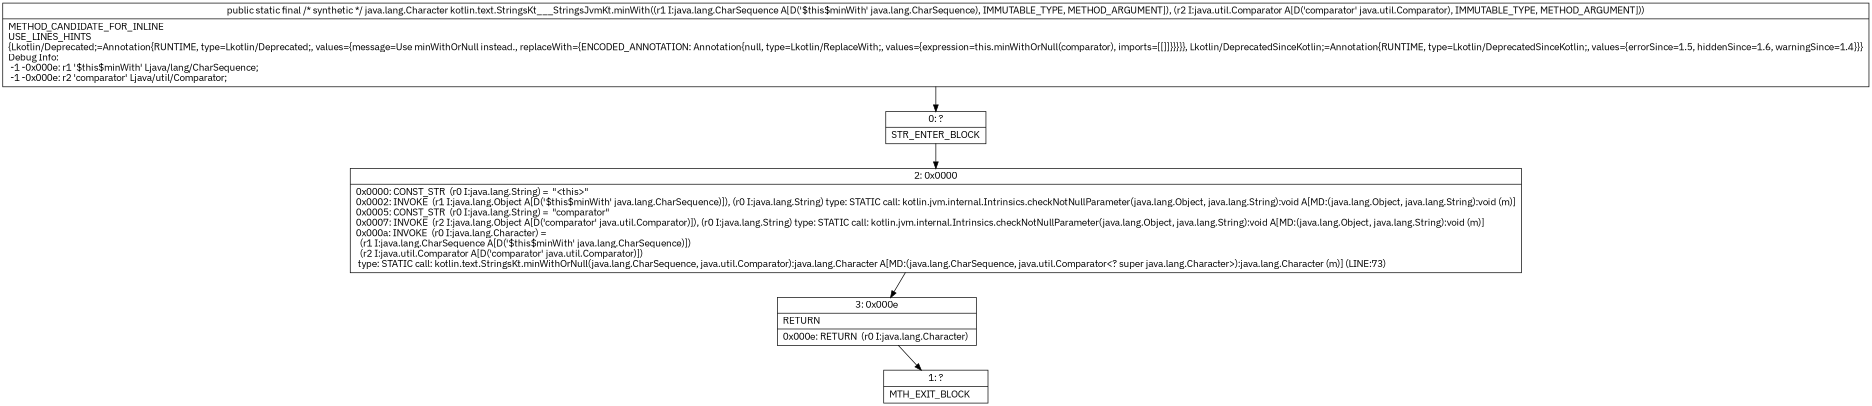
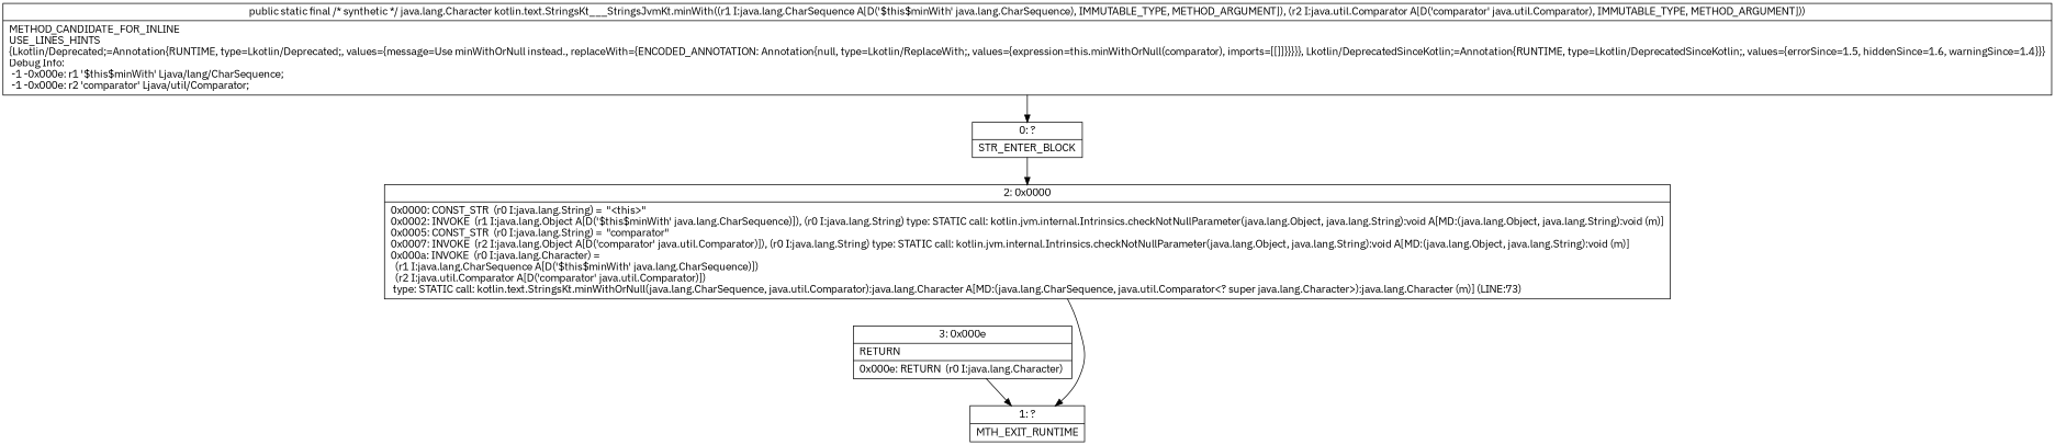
  digraph {
    fontname="IBM Plex Sans"
    node [fontname="IBM Plex Sans" shape=record]
    edge [fontname="IBM Plex Sans"]
    n1 [label="{0\:\ ?|STR_ENTER_BLOCK\l}"]
    n2 [label="{2\:\ 0x0000|0x0000: CONST_STR  (r0 I:java.lang.String) =  \"\<this\>\" \l0x0002: INVOKE  (r1 I:java.lang.Object A[D('$this$minWith' java.lang.CharSequence)]), (r0 I:java.lang.String) type: STATIC call: kotlin.jvm.internal.Intrinsics.checkNotNullParameter(java.lang.Object, java.lang.String):void A[MD:(java.lang.Object, java.lang.String):void (m)]\l0x0005: CONST_STR  (r0 I:java.lang.String) =  \"comparator\" \l0x0007: INVOKE  (r2 I:java.lang.Object A[D('comparator' java.util.Comparator)]), (r0 I:java.lang.String) type: STATIC call: kotlin.jvm.internal.Intrinsics.checkNotNullParameter(java.lang.Object, java.lang.String):void A[MD:(java.lang.Object, java.lang.String):void (m)]\l0x000a: INVOKE  (r0 I:java.lang.Character) = \l  (r1 I:java.lang.CharSequence A[D('$this$minWith' java.lang.CharSequence)])\l  (r2 I:java.util.Comparator A[D('comparator' java.util.Comparator)])\l type: STATIC call: kotlin.text.StringsKt.minWithOrNull(java.lang.CharSequence, java.util.Comparator):java.lang.Character A[MD:(java.lang.CharSequence, java.util.Comparator\<? super java.lang.Character\>):java.lang.Character (m)] (LINE:73)\l}"]
    n3 [label="{3\:\ 0x000e|RETURN\l|0x000e: RETURN  (r0 I:java.lang.Character) \l}"]
-   n4 [label="{1\:\ ?|MTH_EXIT_BLOCK\l}"]
+   n4 [label="{1\:\ ?|MTH_EXIT_RUNTIME\l}"]
    n5 [label="{public static final \/* synthetic *\/ java.lang.Character kotlin.text.StringsKt___StringsJvmKt.minWith((r1 I:java.lang.CharSequence A[D('$this$minWith' java.lang.CharSequence), IMMUTABLE_TYPE, METHOD_ARGUMENT]), (r2 I:java.util.Comparator A[D('comparator' java.util.Comparator), IMMUTABLE_TYPE, METHOD_ARGUMENT]))  | METHOD_CANDIDATE_FOR_INLINE\lUSE_LINES_HINTS\l\{Lkotlin\/Deprecated;=Annotation\{RUNTIME, type=Lkotlin\/Deprecated;, values=\{message=Use minWithOrNull instead., replaceWith=\{ENCODED_ANNOTATION: Annotation\{null, type=Lkotlin\/ReplaceWith;, values=\{expression=this.minWithOrNull(comparator), imports=[[]]\}\}\}\}\}, Lkotlin\/DeprecatedSinceKotlin;=Annotation\{RUNTIME, type=Lkotlin\/DeprecatedSinceKotlin;, values=\{errorSince=1.5, hiddenSince=1.6, warningSince=1.4\}\}\}\lDebug Info:\l  \-1 \-0x000e: r1 '$this$minWith' Ljava\/lang\/CharSequence;\l  \-1 \-0x000e: r2 'comparator' Ljava\/util\/Comparator;\l}"]
    n1 -> n2
-   n2 -> n3
+   n2 -> n4
    n3 -> n4
    n5 -> n1
  }
